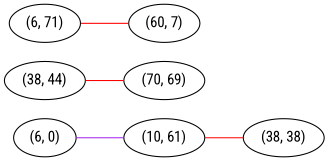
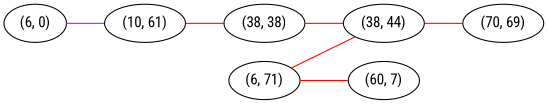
  graph {
    fontname="Roboto Condensed"
    rankdir=LR
    node [fontname="Roboto Condensed"]
    edge [color=red fontname="Roboto Condensed" weight=1]
    n1 [label="(6, 0)"]
    n2 [label="(10, 61)"]
    "(38, 38)"
    "(38, 44)"
    "(70, 69)"
    "(6, 71)"
    "(60, 7)"
    n1 -- n2 [color=purple weight=4]
    n2 -- "(38, 38)"
+   "(38, 38)" -- "(38, 44)"
    "(38, 44)" -- "(70, 69)"
+   "(6, 71)" -- "(38, 44)"
    "(6, 71)" -- "(60, 7)"
  }
